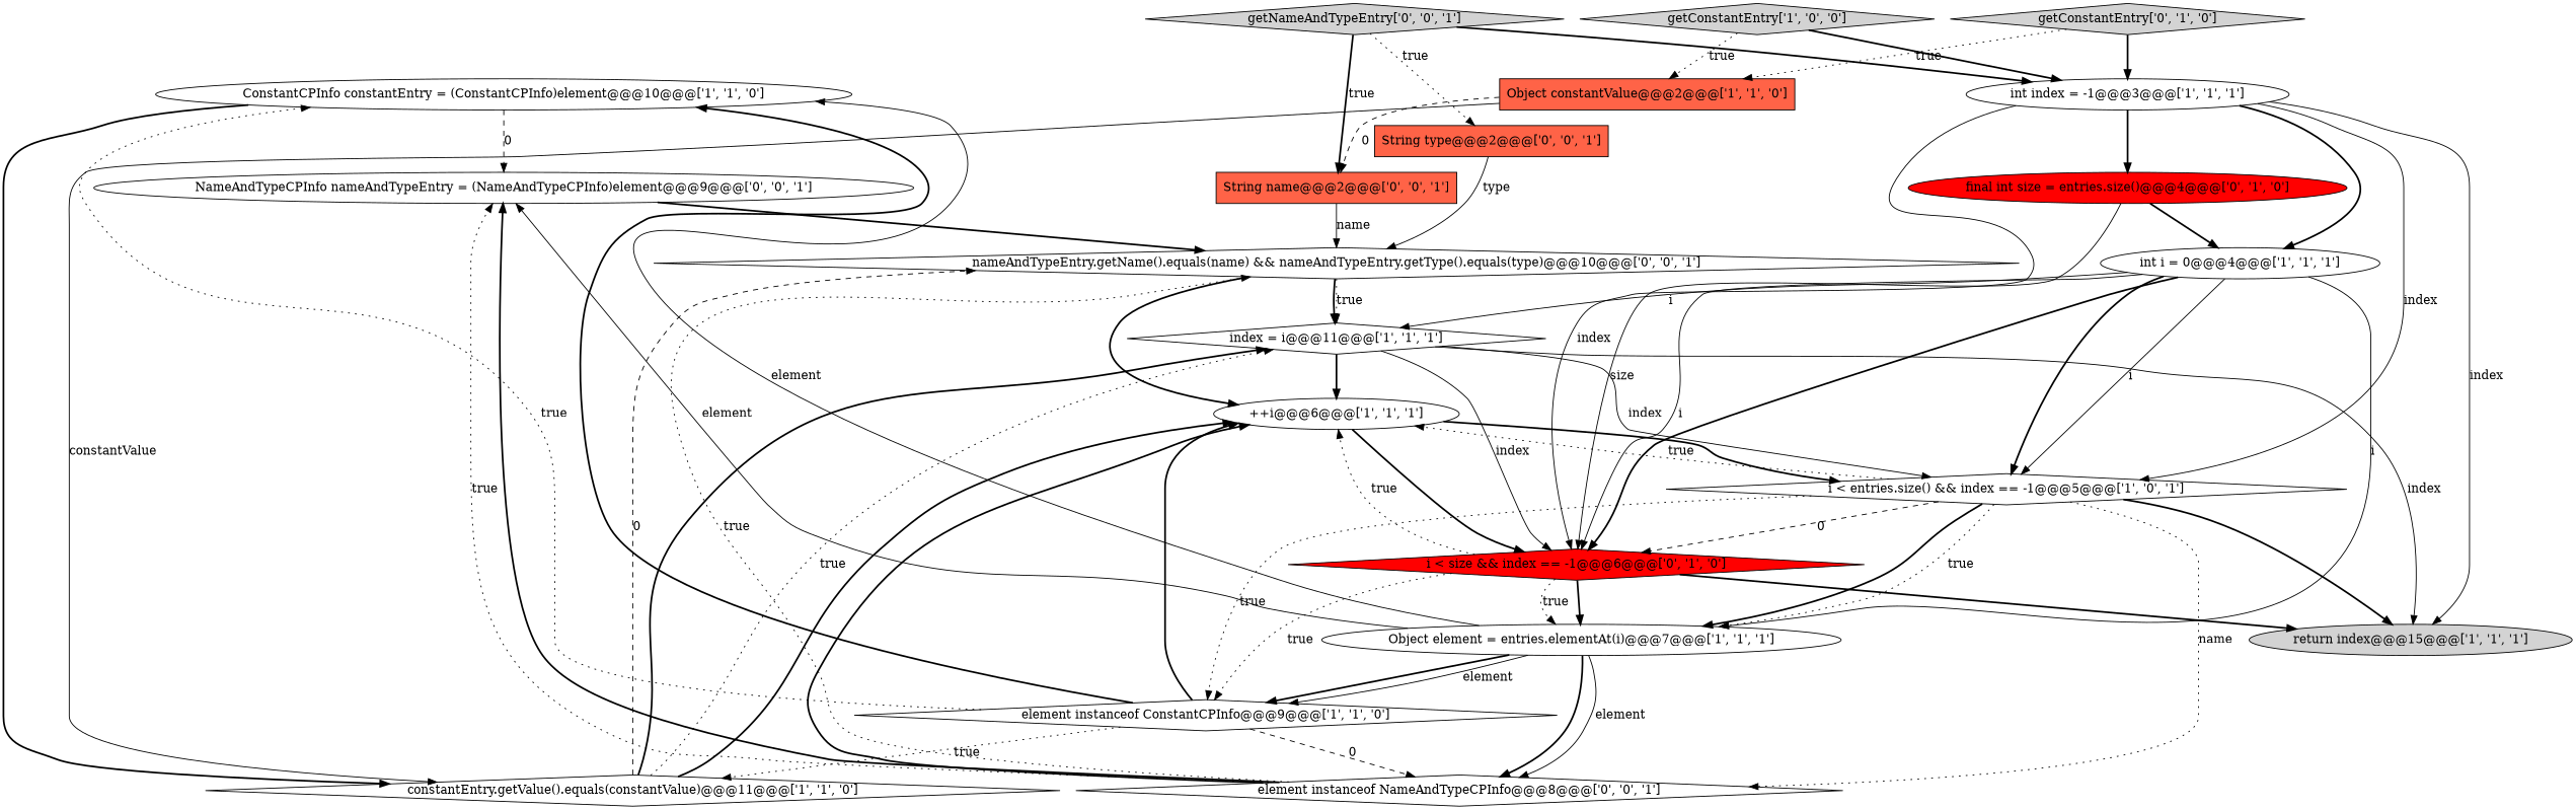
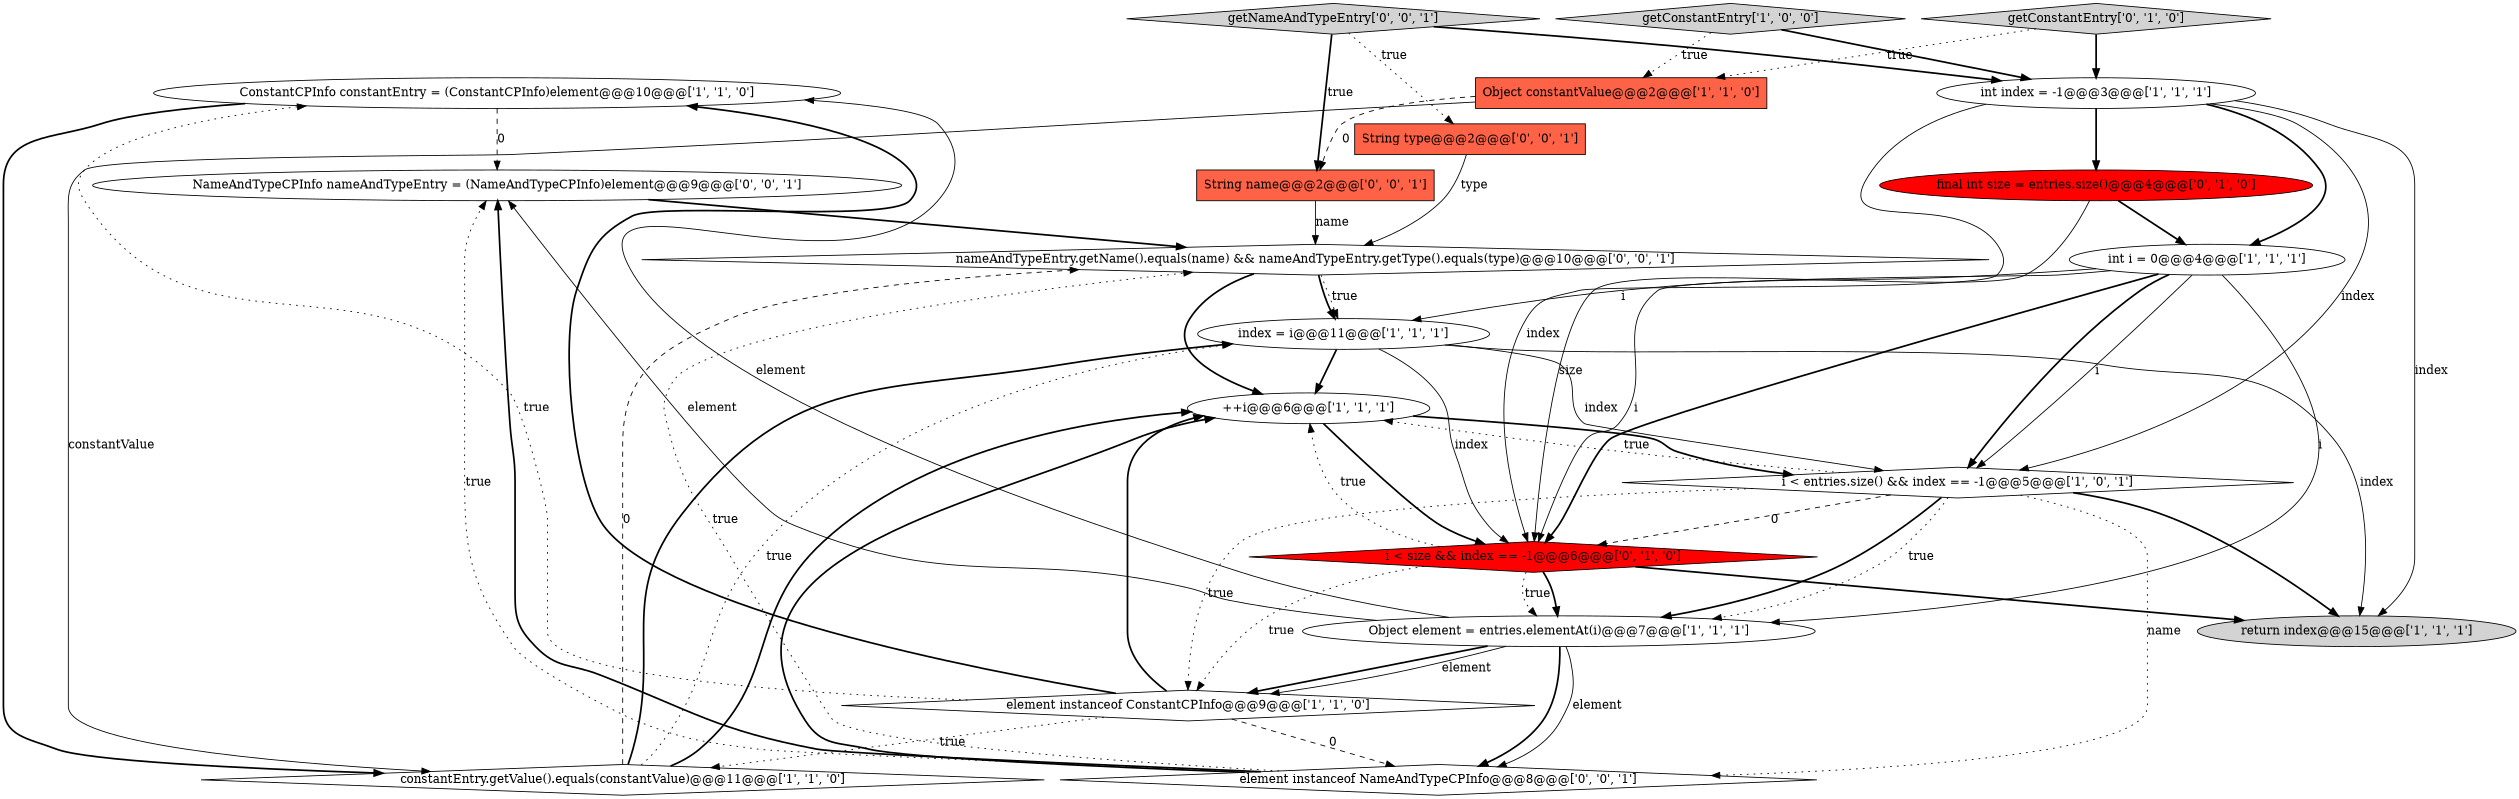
  digraph {
    node [fillcolor=white shape=ellipse style=filled]
    edge [style=bold]
    n1 [label="ConstantCPInfo constantEntry = (ConstantCPInfo)element@@@10@@@['1', '1', '0']"]
    n2 [label="NameAndTypeCPInfo nameAndTypeEntry = (NameAndTypeCPInfo)element@@@9@@@['0', '0', '1']"]
    n3 [label="constantEntry.getValue().equals(constantValue)@@@11@@@['1', '1', '0']" shape=diamond]
    n4 [label="nameAndTypeEntry.getName().equals(name) && nameAndTypeEntry.getType().equals(type)@@@10@@@['0', '0', '1']" shape=diamond]
-   n5 [label="index = i@@@11@@@['1', '1', '1']" shape=diamond]
+   n5 [label="index = i@@@11@@@['1', '1', '1']"]
    n6 [label="++i@@@6@@@['1', '1', '1']"]
    n7 [fillcolor=lightgray label="return index@@@15@@@['1', '1', '1']"]
    n8 [label="int i = 0@@@4@@@['1', '1', '1']"]
    n9 [fillcolor=red label="i < size && index == -1@@@6@@@['0', '1', '0']" shape=diamond]
    n10 [label="i < entries.size() && index == -1@@@5@@@['1', '0', '1']" shape=diamond]
    n11 [label="Object element = entries.elementAt(i)@@@7@@@['1', '1', '1']"]
    n12 [label="element instanceof ConstantCPInfo@@@9@@@['1', '1', '0']" shape=diamond]
    n13 [label="element instanceof NameAndTypeCPInfo@@@8@@@['0', '0', '1']" shape=diamond]
    n14 [fillcolor=tomato label="Object constantValue@@@2@@@['1', '1', '0']" shape=box]
    n15 [fillcolor=tomato label="String name@@@2@@@['0', '0', '1']" shape=box]
    n16 [fillcolor=lightgray label="getConstantEntry['1', '0', '0']" shape=diamond]
    n17 [label="int index = -1@@@3@@@['1', '1', '1']"]
    n18 [fillcolor=red label="final int size = entries.size()@@@4@@@['0', '1', '0']"]
    n19 [fillcolor=lightgray label="getConstantEntry['0', '1', '0']" shape=diamond]
    n20 [fillcolor=lightgray label="getNameAndTypeEntry['0', '0', '1']" shape=diamond]
    n21 [fillcolor=tomato label="String type@@@2@@@['0', '0', '1']" shape=box]
    n1 -> n2 [label=0 style=dashed]
    n1 -> n3
    n2 -> n4
    n3 -> n4 [label=0 style=dashed]
    n3 -> n5 [label=true style=dotted]
    n3 -> n5
    n3 -> n6
    n4 -> n5 [label=true style=dotted]
    n4 -> n5
    n4 -> n6
    n5 -> n6
    n5 -> n7 [label=index style=solid]
    n5 -> n9 [label=index style=solid]
    n5 -> n10 [label=index style=solid]
    n6 -> n9
    n6 -> n10
    n8 -> n5 [label=i style=solid]
    n8 -> n9 [label=i style=solid]
    n8 -> n9
    n8 -> n10
    n8 -> n10 [label=i style=solid]
    n8 -> n11 [label=i style=solid]
    n9 -> n6 [label=true style=dotted]
    n9 -> n7
    n9 -> n11 [label=true style=dotted]
    n9 -> n11
    n9 -> n12 [label=true style=dotted]
    n10 -> n6 [label=true style=dotted]
    n10 -> n7
    n10 -> n9 [label=0 style=dashed]
    n10 -> n11
    n10 -> n11 [label=true style=dotted]
    n10 -> n12 [label=true style=dotted]
    n10 -> n13 [label=name style=dotted]
    n11 -> n1 [label=element style=solid]
    n11 -> n2 [label=element style=solid]
    n11 -> n12
    n11 -> n12 [label=element style=solid]
    n11 -> n13
    n11 -> n13 [label=element style=solid]
    n12 -> n1
    n12 -> n1 [label=true style=dotted]
    n12 -> n3 [label=true style=dotted]
    n12 -> n6
    n12 -> n13 [label=0 style=dashed]
    n13 -> n2
    n13 -> n2 [label=true style=dotted]
    n13 -> n4 [label=true style=dotted]
    n13 -> n6
    n14 -> n3 [label=constantValue style=solid]
    n14 -> n15 [label=0 style=dashed]
    n15 -> n4 [label=name style=solid]
    n16 -> n14 [label=true style=dotted]
    n16 -> n17
    n17 -> n7 [label=index style=solid]
    n17 -> n8
    n17 -> n9 [label=index style=solid]
    n17 -> n10 [label=index style=solid]
    n17 -> n18
    n18 -> n8
    n18 -> n9 [label=size style=solid]
    n19 -> n14 [label=true style=dotted]
    n19 -> n17
    n20 -> n15 [label=true]
    n20 -> n17
    n20 -> n21 [label=true style=dotted]
    n21 -> n4 [label=type style=solid]
  }
